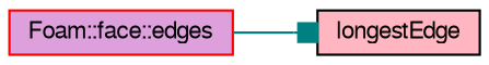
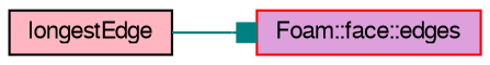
  digraph {
    rankdir=LR
    node [fontname=FreeSans fontsize=10 shape=record style=filled]
    n1 [color=black fillcolor=lightpink fontcolor=black height=0.2 label=longestEdge width=0.4]
    n2 [color=red height=0.2 label="Foam::face::edges" width=0.4 fillcolor=plum]
-   n2 -> n1 [color=teal fontname=FreeSans fontsize=10 labelfontname=FreeSans labelfontsize=10 style=solid arrowhead=box]
+   n1 -> n2 [color=teal fontname=FreeSans fontsize=10 labelfontname=FreeSans labelfontsize=10 style=solid arrowhead=box]
  }
